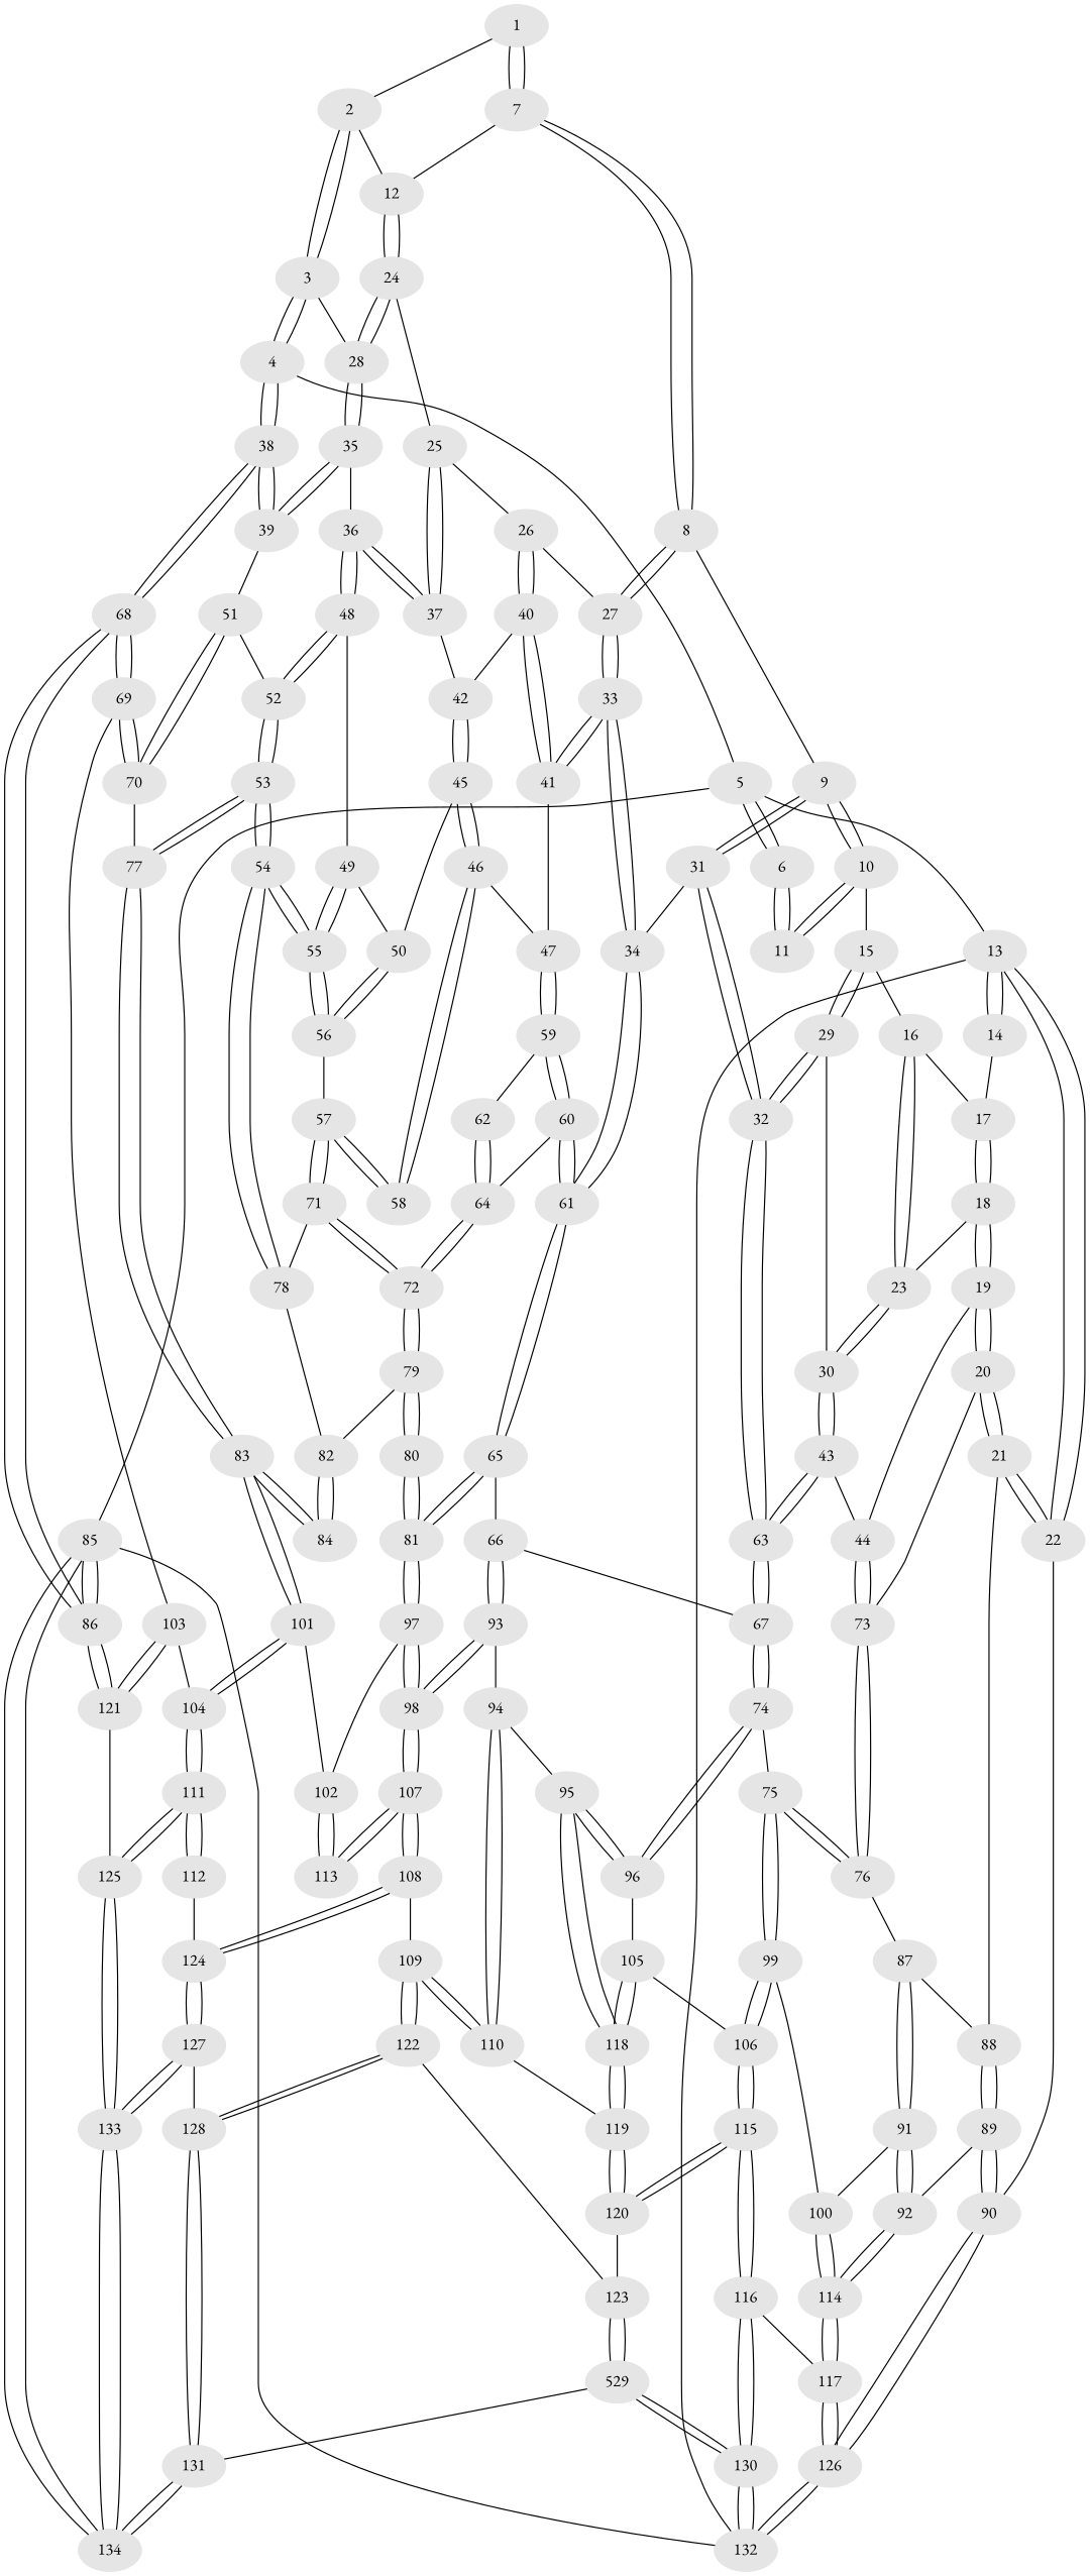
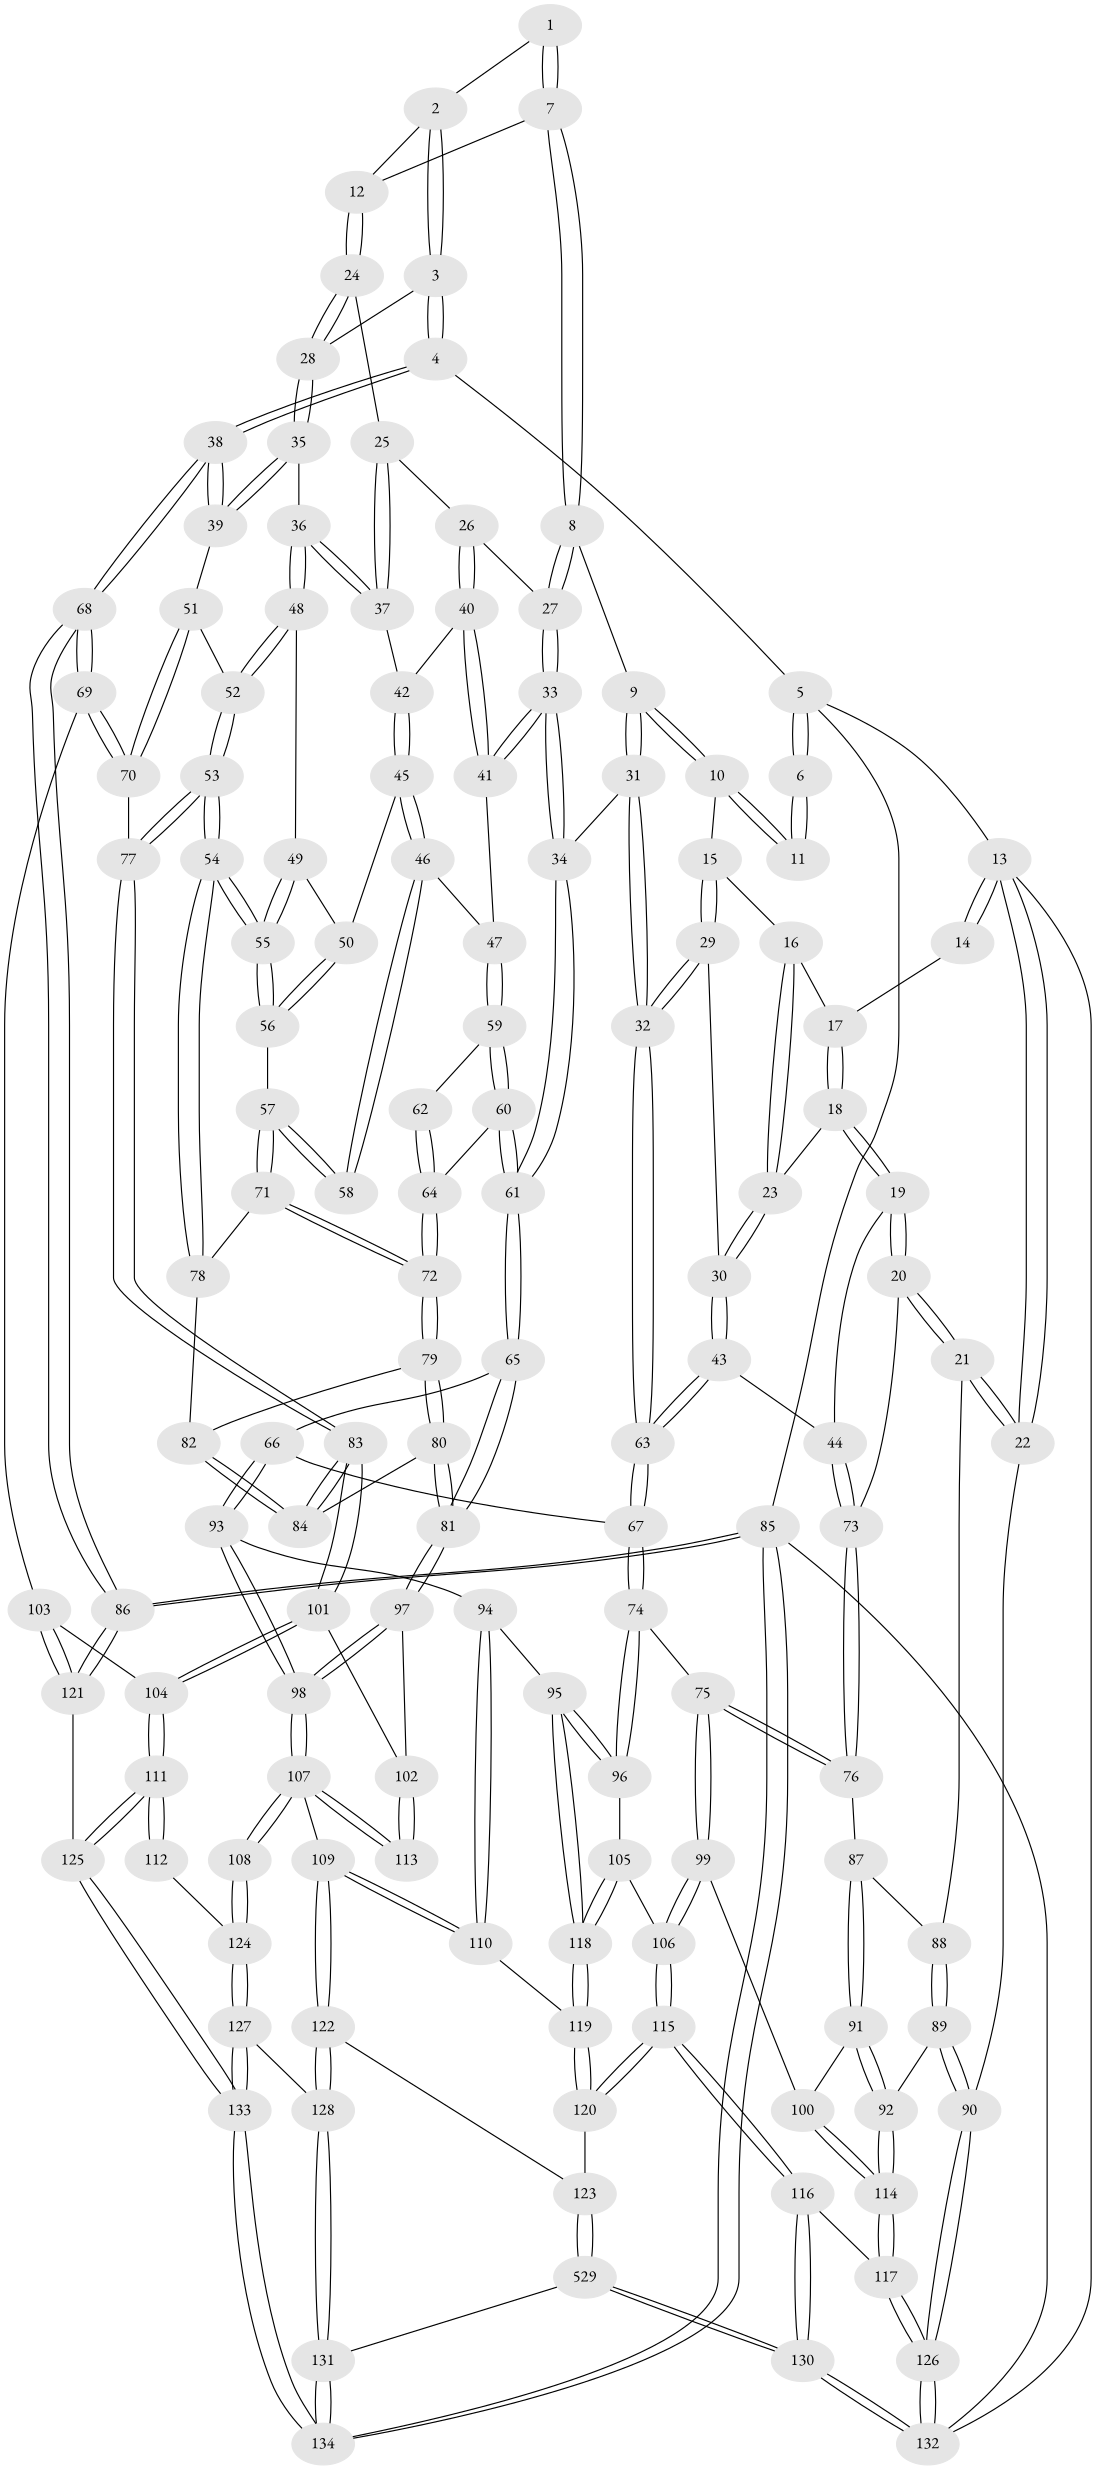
  graph {
    fontname="EB Garamond"
    node [color=gray90 fontname="EB Garamond" style=filled]
    edge [fontname="EB Garamond"]
    1
    2
    7
    3
    12
    8
    4
    28
    24
    5
    38
    35
    6
    13
    85
    39
    68
    11
    14
    22
    132
    86
    134
    9
    27
    10
    31
    33
    15
    32
    34
    16
    29
    25
    17
    90
    18
    23
    30
    19
    20
    44
    21
    73
    88
    76
    89
    126
    43
    26
    37
    40
    42
    41
    36
    63
    61
    67
    47
    65
    48
    51
    49
    52
    45
    69
    70
    59
    46
    50
    58
    56
    62
    60
    55
    53
    57
    77
    54
    78
    83
    82
    71
    72
    64
    66
    81
    74
    79
    93
    97
    94
    98
    75
    96
    103
    121
    104
    80
    87
    99
    105
    100
    106
    91
    84
    101
    102
    125
    92
    114
    117
    95
    110
    107
    118
    119
    113
    108
    115
    111
    112
    116
    120
    109
    124
    122
    127
    123
    128
    133
    130
    n133 [label=529]
    131
    1 -- 2
    1 -- 7
    1 -- 7
    2 -- 3
    2 -- 3
    2 -- 12
    7 -- 12
    7 -- 8
    7 -- 8
    3 -- 4
    3 -- 4
    3 -- 28
    12 -- 24
    12 -- 24
    8 -- 9
    8 -- 27
    8 -- 27
    4 -- 5
    4 -- 38
    4 -- 38
    28 -- 35
    28 -- 35
    24 -- 28
    24 -- 28
    24 -- 25
    5 -- 6
    5 -- 6
    5 -- 13
    5 -- 85
    38 -- 39
    38 -- 39
    38 -- 68
    38 -- 68
    35 -- 39
    35 -- 39
    35 -- 36
    6 -- 11
    6 -- 11
    13 -- 14
    13 -- 14
    13 -- 22
    13 -- 22
    13 -- 132
    85 -- 132
    85 -- 86
    85 -- 86
    85 -- 134
    85 -- 134
    39 -- 51
    68 -- 86
    68 -- 86
    68 -- 69
    68 -- 69
    14 -- 17
    22 -- 90
    86 -- 121
    86 -- 121
    9 -- 10
    9 -- 10
    9 -- 31
    9 -- 31
    27 -- 33
    27 -- 33
    10 -- 11
    10 -- 11
    10 -- 15
    31 -- 32
    31 -- 32
    31 -- 34
    33 -- 34
    33 -- 34
    33 -- 41
    33 -- 41
    15 -- 16
    15 -- 29
    15 -- 29
    32 -- 63
    32 -- 63
    34 -- 61
    34 -- 61
    16 -- 17
    16 -- 23
    16 -- 23
    29 -- 32
    29 -- 32
    29 -- 30
    25 -- 26
    25 -- 37
    25 -- 37
    17 -- 18
    17 -- 18
    90 -- 126
    90 -- 126
    18 -- 23
    18 -- 19
    18 -- 19
    23 -- 30
    23 -- 30
    30 -- 43
    30 -- 43
    19 -- 20
    19 -- 20
    19 -- 44
    20 -- 21
    20 -- 21
    20 -- 73
    44 -- 73
    44 -- 73
    21 -- 22
    21 -- 22
    21 -- 88
    73 -- 76
    73 -- 76
    88 -- 89
    88 -- 89
    76 -- 87
    89 -- 90
    89 -- 90
    89 -- 92
    126 -- 132
    126 -- 132
    43 -- 44
    43 -- 63
    43 -- 63
    26 -- 27
    26 -- 40
    26 -- 40
    37 -- 42
    40 -- 42
    40 -- 41
    40 -- 41
    42 -- 45
    42 -- 45
    41 -- 47
    36 -- 37
    36 -- 37
    36 -- 48
    36 -- 48
    63 -- 67
    63 -- 67
    61 -- 65
    61 -- 65
    67 -- 74
    67 -- 74
    47 -- 59
    47 -- 59
    65 -- 66
    65 -- 81
    65 -- 81
    48 -- 49
    48 -- 52
    48 -- 52
    51 -- 52
    51 -- 70
    51 -- 70
    49 -- 50
    49 -- 55
    49 -- 55
    52 -- 53
    52 -- 53
    45 -- 46
    45 -- 46
    45 -- 50
    69 -- 70
    69 -- 70
    69 -- 103
    70 -- 77
    59 -- 62
    59 -- 60
    59 -- 60
    46 -- 47
    46 -- 58
    46 -- 58
    50 -- 56
    50 -- 56
    56 -- 57
    62 -- 64
    62 -- 64
    60 -- 61
    60 -- 61
    60 -- 64
    55 -- 56
    55 -- 56
    53 -- 77
    53 -- 77
    53 -- 54
    53 -- 54
    57 -- 58
    57 -- 58
    57 -- 71
    57 -- 71
    77 -- 83
    77 -- 83
    54 -- 55
    54 -- 55
    54 -- 78
    54 -- 78
    78 -- 82
    83 -- 84
    83 -- 84
    83 -- 101
    83 -- 101
    82 -- 84
    82 -- 84
    71 -- 78
    71 -- 72
    71 -- 72
    72 -- 79
    72 -- 79
    64 -- 72
    64 -- 72
    66 -- 67
    66 -- 93
    66 -- 93
    81 -- 97
    81 -- 97
    74 -- 75
    74 -- 96
    74 -- 96
    79 -- 82
    79 -- 80
    79 -- 80
    93 -- 94
    93 -- 98
    93 -- 98
    97 -- 98
    97 -- 98
    97 -- 102
    94 -- 95
    94 -- 110
    94 -- 110
    98 -- 107
    98 -- 107
    75 -- 76
    75 -- 76
    75 -- 99
    75 -- 99
    96 -- 105
    103 -- 121
    103 -- 121
    103 -- 104
    121 -- 125
    104 -- 111
    104 -- 111
    80 -- 81
    80 -- 81
+   80 -- 84
    87 -- 88
    87 -- 91
    87 -- 91
    99 -- 100
    99 -- 106
    99 -- 106
    105 -- 106
    105 -- 118
    105 -- 118
    100 -- 114
    100 -- 114
    106 -- 115
    106 -- 115
    91 -- 100
    91 -- 92
    91 -- 92
    101 -- 104
    101 -- 104
    101 -- 102
    102 -- 113
    102 -- 113
    125 -- 133
    125 -- 133
    92 -- 114
    92 -- 114
    114 -- 117
    114 -- 117
    117 -- 126
    117 -- 126
    95 -- 96
    95 -- 96
    95 -- 118
    95 -- 118
    110 -- 119
    107 -- 113
    107 -- 113
    107 -- 108
    107 -- 108
    118 -- 119
    118 -- 119
    119 -- 120
    119 -- 120
-   108 -- 109
+   107 -- 109
    108 -- 124
    108 -- 124
    115 -- 116
    115 -- 116
    115 -- 120
    115 -- 120
    111 -- 125
    111 -- 125
    111 -- 112
    111 -- 112
    112 -- 124
    116 -- 117
    116 -- 130
    116 -- 130
    120 -- 123
    109 -- 110
    109 -- 110
    109 -- 122
    109 -- 122
    124 -- 127
    124 -- 127
    122 -- 123
    122 -- 128
    122 -- 128
    127 -- 128
    127 -- 133
    127 -- 133
    123 -- n133
    123 -- n133
    128 -- 131
    128 -- 131
    133 -- 134
    133 -- 134
    130 -- 132
    130 -- 132
    n133 -- 130
    n133 -- 130
    n133 -- 131
    131 -- 134
    131 -- 134
  }
